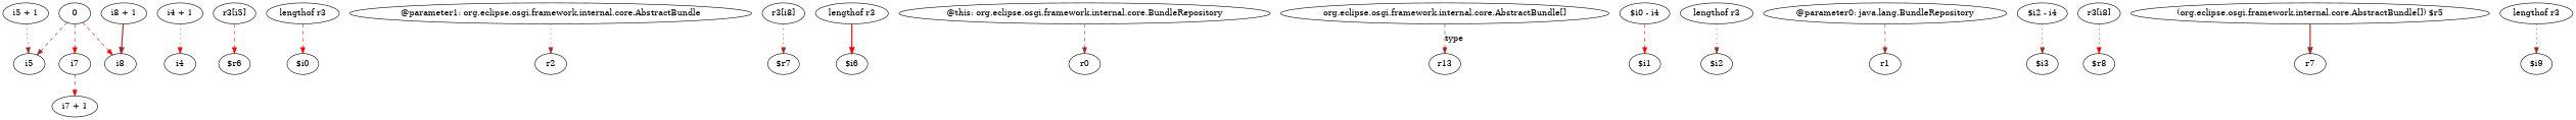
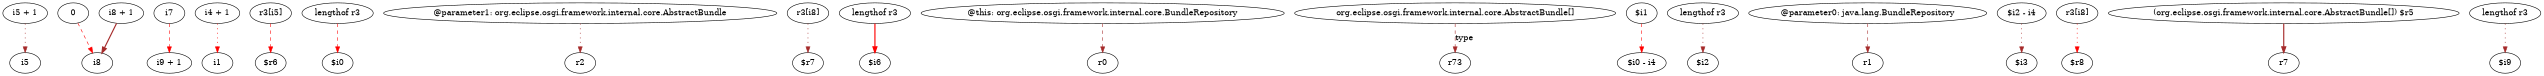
  digraph {
    edge [color=brown style=dashed]
    n1 [label="i5 + 1"]
    n2 [label=i5]
    n3 [label=0]
    n4 [label=i8]
    n5 [label=i7]
-   n6 [label=i4]
-   n7 [label="i7 + 1"]
+   n6 [label=i1]
+   n7 [label="i9 + 1"]
    n8 [label="r3[i5]"]
    n9 [label="$r6"]
    n10 [label="i4 + 1"]
    n11 [label="i8 + 1"]
    n12 [label="lengthof r3"]
    n13 [label="$i0"]
    n14 [label="@parameter1: org.eclipse.osgi.framework.internal.core.AbstractBundle"]
    n15 [label=r2]
    n16 [label="r3[i8]"]
    n17 [label="$r7"]
    n18 [label="lengthof r3"]
    n19 [label="$i6"]
    n20 [label="@this: org.eclipse.osgi.framework.internal.core.BundleRepository"]
    n21 [label=r0]
    n22 [label="org.eclipse.osgi.framework.internal.core.AbstractBundle[]"]
-   n23 [label=r13]
+   n23 [label=r73]
    n24 [label="$i0 - i4"]
    n25 [label="$i1"]
    n26 [label="lengthof r3"]
    n27 [label="$i2"]
    n28 [label="@parameter0: java.lang.BundleRepository"]
    n29 [label=r1]
    n30 [label="$i2 - i4"]
    n31 [label="$i3"]
    n32 [label="r3[i8]"]
    n33 [label="$r8"]
    n34 [label="(org.eclipse.osgi.framework.internal.core.AbstractBundle[]) $r5"]
    n35 [label=r7]
    n36 [label="lengthof r3"]
    n37 [label="$i9"]
    n1 -> n2 [style=dotted]
-   n3 -> n2
    n3 -> n4 [color=red]
-   n3 -> n5 [color=red]
    n5 -> n7 [color=red]
    n8 -> n9 [color=red]
    n10 -> n6 [color=red style=dotted]
    n11 -> n4 [style=bold]
    n12 -> n13 [color=red]
    n14 -> n15 [style=dotted]
    n16 -> n17 [style=dotted]
    n18 -> n19 [color=red style=bold]
    n20 -> n21
    n22 -> n23 [label=type]
-   n24 -> n25 [color=red]
+   n25 -> n24 [color=red]
    n26 -> n27 [style=dotted]
    n28 -> n29
    n30 -> n31 [style=dotted]
    n32 -> n33 [color=red style=dotted]
    n34 -> n35 [style=bold]
    n36 -> n37 [style=dotted]
  }
